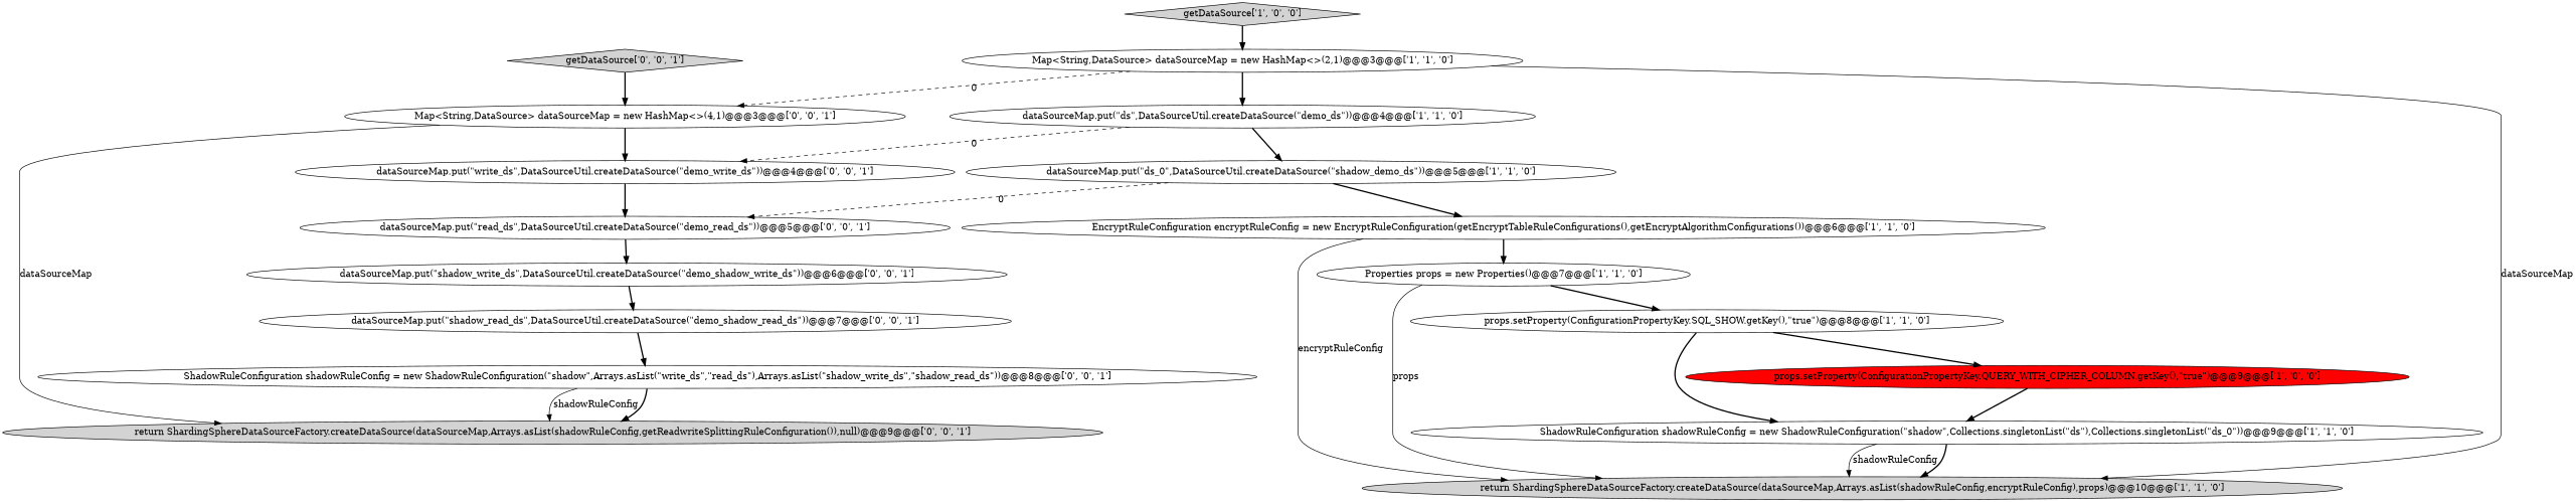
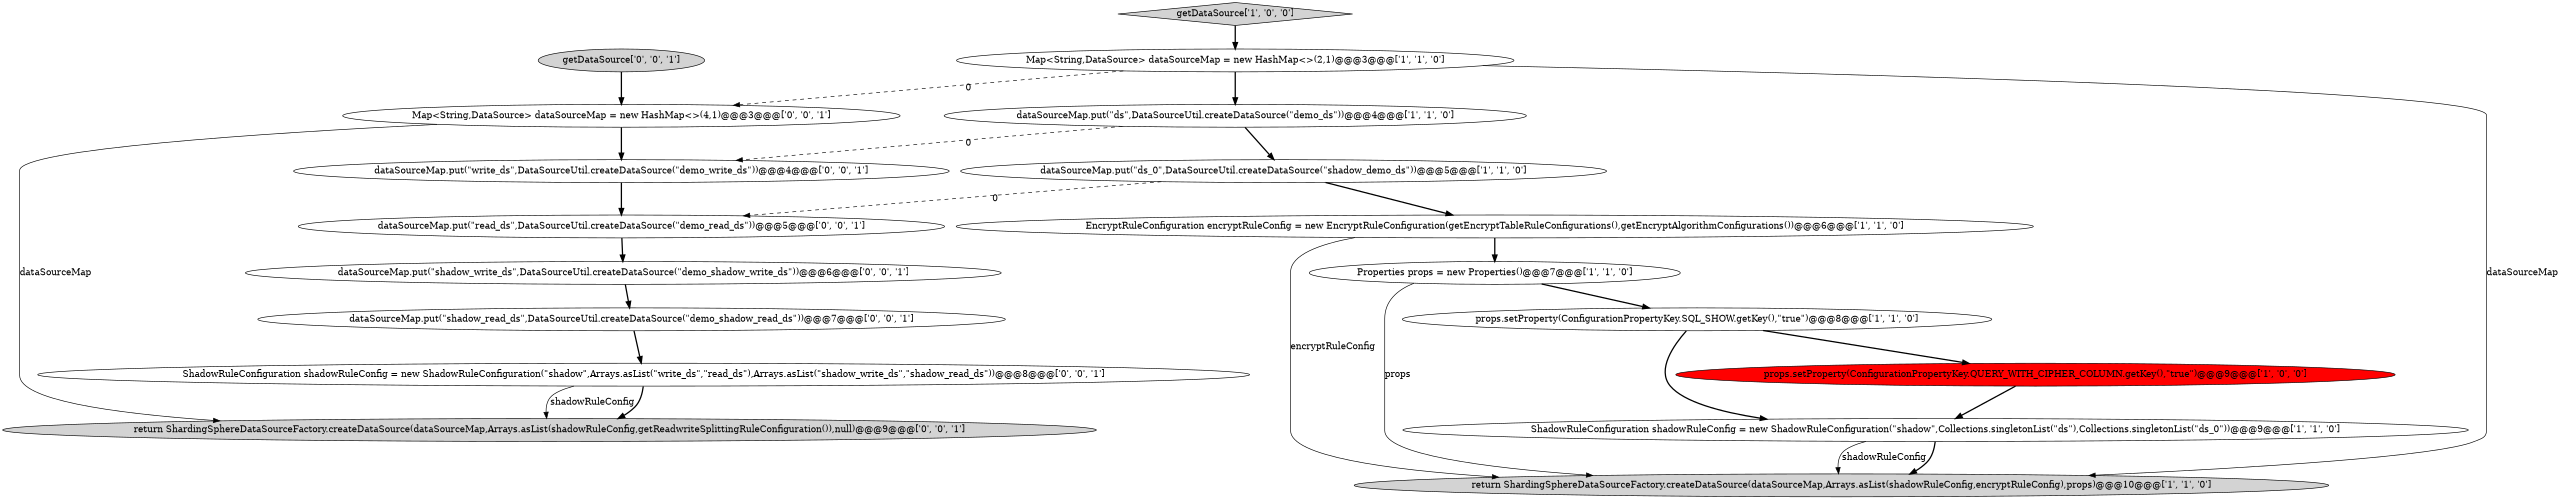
  digraph {
    node [fillcolor=white shape=ellipse style=filled]
    edge [style=bold]
    n1 [label="ShadowRuleConfiguration shadowRuleConfig = new ShadowRuleConfiguration(\"shadow\",Arrays.asList(\"write_ds\",\"read_ds\"),Arrays.asList(\"shadow_write_ds\",\"shadow_read_ds\"))@@@8@@@['0', '0', '1']"]
    n2 [fillcolor=lightgray label="return ShardingSphereDataSourceFactory.createDataSource(dataSourceMap,Arrays.asList(shadowRuleConfig,getReadwriteSplittingRuleConfiguration()),null)@@@9@@@['0', '0', '1']"]
    n3 [label="dataSourceMap.put(\"ds\",DataSourceUtil.createDataSource(\"demo_ds\"))@@@4@@@['1', '1', '0']"]
    n4 [label="dataSourceMap.put(\"ds_0\",DataSourceUtil.createDataSource(\"shadow_demo_ds\"))@@@5@@@['1', '1', '0']"]
    n5 [label="dataSourceMap.put(\"write_ds\",DataSourceUtil.createDataSource(\"demo_write_ds\"))@@@4@@@['0', '0', '1']"]
    n6 [label="EncryptRuleConfiguration encryptRuleConfig = new EncryptRuleConfiguration(getEncryptTableRuleConfigurations(),getEncryptAlgorithmConfigurations())@@@6@@@['1', '1', '0']"]
    n7 [label="dataSourceMap.put(\"read_ds\",DataSourceUtil.createDataSource(\"demo_read_ds\"))@@@5@@@['0', '0', '1']"]
    n8 [label="Properties props = new Properties()@@@7@@@['1', '1', '0']"]
    n9 [fillcolor=lightgray label="return ShardingSphereDataSourceFactory.createDataSource(dataSourceMap,Arrays.asList(shadowRuleConfig,encryptRuleConfig),props)@@@10@@@['1', '1', '0']"]
    n10 [label="props.setProperty(ConfigurationPropertyKey.SQL_SHOW.getKey(),\"true\")@@@8@@@['1', '1', '0']"]
    n11 [label="ShadowRuleConfiguration shadowRuleConfig = new ShadowRuleConfiguration(\"shadow\",Collections.singletonList(\"ds\"),Collections.singletonList(\"ds_0\"))@@@9@@@['1', '1', '0']"]
    n12 [fillcolor=red label="props.setProperty(ConfigurationPropertyKey.QUERY_WITH_CIPHER_COLUMN.getKey(),\"true\")@@@9@@@['1', '0', '0']"]
    n13 [label="dataSourceMap.put(\"shadow_read_ds\",DataSourceUtil.createDataSource(\"demo_shadow_read_ds\"))@@@7@@@['0', '0', '1']"]
    n14 [label="dataSourceMap.put(\"shadow_write_ds\",DataSourceUtil.createDataSource(\"demo_shadow_write_ds\"))@@@6@@@['0', '0', '1']"]
    n15 [label="Map<String,DataSource> dataSourceMap = new HashMap<>(2,1)@@@3@@@['1', '1', '0']"]
    n16 [label="Map<String,DataSource> dataSourceMap = new HashMap<>(4,1)@@@3@@@['0', '0', '1']"]
-   n17 [fillcolor=lightgray label="getDataSource['0', '0', '1']" shape=diamond]
+   n17 [fillcolor=lightgray label="getDataSource['0', '0', '1']"]
    n18 [fillcolor=lightgray label="getDataSource['1', '0', '0']" shape=diamond]
    n1 -> n2 [label=shadowRuleConfig style=solid]
    n1 -> n2
    n3 -> n4
    n3 -> n5 [label=0 style=dashed]
    n4 -> n6
    n4 -> n7 [label=0 style=dashed]
    n5 -> n7
    n6 -> n8
    n6 -> n9 [label=encryptRuleConfig style=solid]
    n7 -> n14
    n8 -> n9 [label=props style=solid]
    n8 -> n10
    n10 -> n11
    n10 -> n12
    n11 -> n9 [label=shadowRuleConfig style=solid]
    n11 -> n9
    n12 -> n11
    n13 -> n1
    n14 -> n13
    n15 -> n3
    n15 -> n9 [label=dataSourceMap style=solid]
    n15 -> n16 [label=0 style=dashed]
    n16 -> n2 [label=dataSourceMap style=solid]
    n16 -> n5
    n17 -> n16
    n18 -> n15
  }
